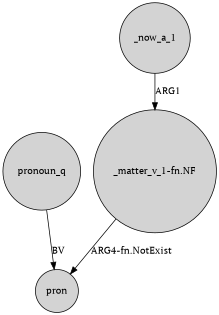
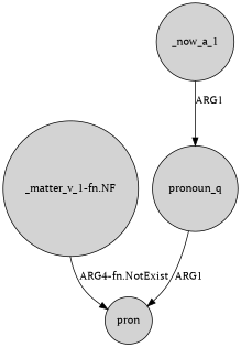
  digraph {
    fontname="PT Serif"
    node [fontname="PT Serif" shape=circle style=filled]
    edge [fontname="PT Serif"]
    "_matter_v_1-fn.NF"
    pron
    _now_a_1
    pronoun_q
    "_matter_v_1-fn.NF" -> pron [label="ARG4-fn.NotExist"]
-   _now_a_1 -> "_matter_v_1-fn.NF" [label=ARG1]
-   pronoun_q -> pron [label=BV]
+   _now_a_1 -> pronoun_q [label=ARG1]
+   pronoun_q -> pron [label=ARG1]
  }
